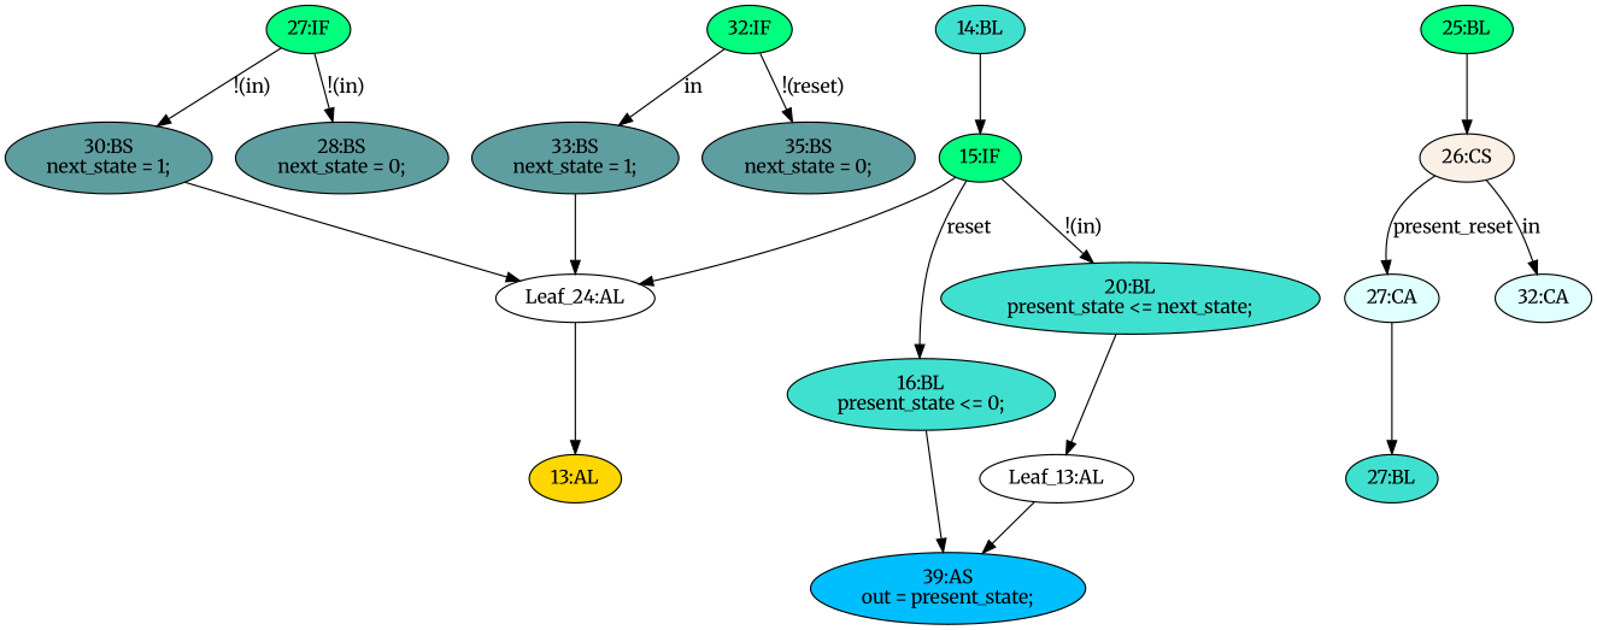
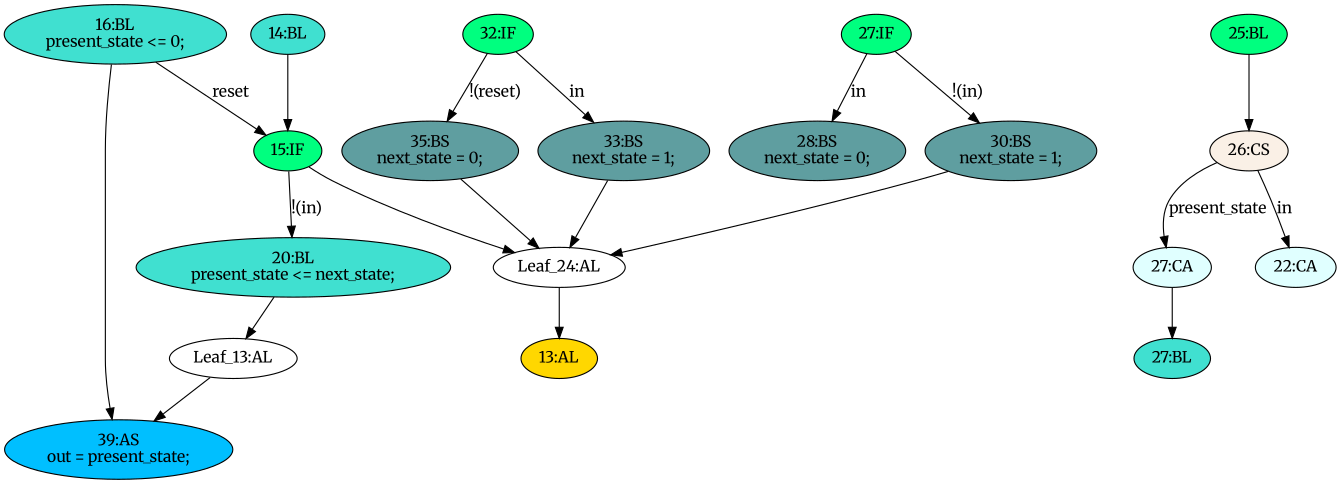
  strict digraph {
    fontname=Merriweather
    node [fillcolor=springgreen fontname=Merriweather statements="[]" style=filled typ=Block]
    edge [cond="[]" fontname=Merriweather lineno=None]
    n1 [ast="<pyverilog.vparser.ast.IfStatement object at 0x7fc775ae7090>" label="27:IF" typ=IfStatement]
    n2 [ast="<pyverilog.vparser.ast.BlockingSubstitution object at 0x7fc775ae7f50>" fillcolor=cadetblue label="28:BS\nnext_state = 0;" statements="[<pyverilog.vparser.ast.BlockingSubstitution object at 0x7fc775ae7f50>]" typ=BlockingSubstitution]
    n3 [ast="<pyverilog.vparser.ast.BlockingSubstitution object at 0x7fc77737f450>" fillcolor=cadetblue label="30:BS\nnext_state = 1;" statements="[<pyverilog.vparser.ast.BlockingSubstitution object at 0x7fc77737f450>]" typ=BlockingSubstitution]
    n4 [def_var="['next_state']" label="Leaf_24:AL" fillcolor="" statements="" style="" typ=""]
    n5 [ast="<pyverilog.vparser.ast.Always object at 0x7fc775a96810>" clk_sens=True fillcolor=gold label="13:AL" sens="['clk']" typ=Always use_var="['reset', 'next_state']"]
    n6 [ast="<pyverilog.vparser.ast.Block object at 0x7fc775a8ecd0>" fillcolor=turquoise label="20:BL\npresent_state <= next_state;" statements="[<pyverilog.vparser.ast.NonblockingSubstitution object at 0x7fc775a8ebd0>]"]
    n7 [def_var="['present_state']" label="Leaf_13:AL" fillcolor="" statements="" style="" typ=""]
    n8 [ast="<pyverilog.vparser.ast.Assign object at 0x7fc775758cd0>" def_var="['out']" fillcolor=deepskyblue label="39:AS\nout = present_state;" typ=Assign use_var="['present_state']"]
    n9 [ast="<pyverilog.vparser.ast.Block object at 0x7fc775a96750>" fillcolor=turquoise label="14:BL"]
    n10 [ast="<pyverilog.vparser.ast.IfStatement object at 0x7fc775ae4e10>" label="15:IF" typ=IfStatement]
    n11 [ast="<pyverilog.vparser.ast.Case object at 0x7fc775afd6d0>" fillcolor=lightcyan label="27:CA" typ=Case]
    n12 [ast="<pyverilog.vparser.ast.Block object at 0x7fc775ae7850>" fillcolor=turquoise label="27:BL"]
    n13 [ast="<pyverilog.vparser.ast.Block object at 0x7fc775ae4790>" fillcolor=turquoise label="16:BL\npresent_state <= 0;" statements="[<pyverilog.vparser.ast.NonblockingSubstitution object at 0x7fc775ae4610>]"]
    n14 [ast="<pyverilog.vparser.ast.Block object at 0x7fc775afdc50>" label="25:BL"]
    n15 [ast="<pyverilog.vparser.ast.CaseStatement object at 0x7fc779c45d10>" fillcolor=linen label="26:CS" typ=CaseStatement]
-   n16 [ast="<pyverilog.vparser.ast.Case object at 0x7fc775b6ad90>" fillcolor=lightcyan label="32:CA" typ=Case]
+   n16 [ast="<pyverilog.vparser.ast.Case object at 0x7fc775b6ad90>" fillcolor=lightcyan label="22:CA" typ=Case]
    n17 [ast="<pyverilog.vparser.ast.BlockingSubstitution object at 0x7fc775b06510>" fillcolor=cadetblue label="33:BS\nnext_state = 1;" statements="[<pyverilog.vparser.ast.BlockingSubstitution object at 0x7fc775b06510>]" typ=BlockingSubstitution]
    n18 [ast="<pyverilog.vparser.ast.IfStatement object at 0x7fc775b06150>" label="32:IF" typ=IfStatement]
    n19 [ast="<pyverilog.vparser.ast.BlockingSubstitution object at 0x7fc775758c90>" fillcolor=cadetblue label="35:BS\nnext_state = 0;" statements="[<pyverilog.vparser.ast.BlockingSubstitution object at 0x7fc775758c90>]" typ=BlockingSubstitution]
-   n1 -> n2 [cond="['in']" label="!(in)" lineno=27]
+   n1 -> n2 [cond="['in']" label=in lineno=27]
    n1 -> n3 [cond="['in']" label="!(in)" lineno=27]
    n3 -> n4
    n4 -> n5 [cond="" lineno=""]
    n6 -> n7
    n7 -> n8 [cond="" lineno=""]
    n9 -> n10
    n10 -> n4
    n10 -> n6 [cond="['reset']" label="!(in)" lineno=15]
-   n10 -> n13 [cond="['reset']" label=reset lineno=15]
+   n13 -> n10 [cond="['reset']" label=reset lineno=15]
    n11 -> n12
    n13 -> n8
    n14 -> n15
-   n15 -> n11 [cond="['present_state']" label=present_reset lineno=26]
+   n15 -> n11 [cond="['present_state']" label=present_state lineno=26]
    n15 -> n16 [cond="['present_state']" label=in lineno=26]
    n17 -> n4
    n18 -> n17 [cond="['in']" label=in lineno=32]
    n18 -> n19 [cond="['in']" label="!(reset)" lineno=32]
+   n19 -> n4
  }
